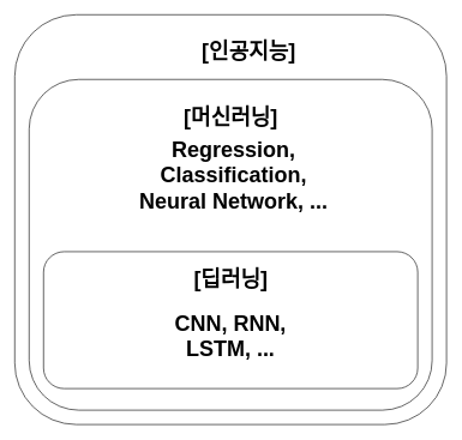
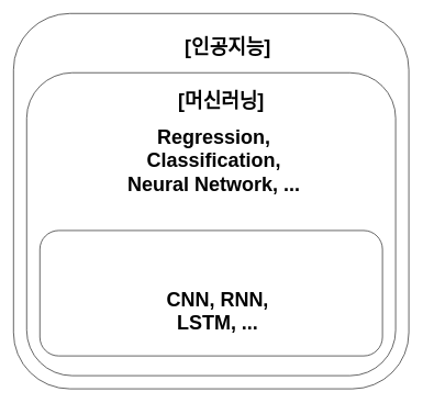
  <mxCell id="0" />
  <mxCell id="1" parent="0" />
  <mxCell id="2" value="" style="group" vertex="1" connectable="0" parent="1"><mxGeometry x="20" y="20" width="600" height="570" as="geometry" /></mxCell>
  <mxCell id="3" value="" style="rounded=1;whiteSpace=wrap;html=1;" vertex="1" parent="2"><mxGeometry width="600" height="570" as="geometry" /></mxCell>
  <mxCell id="4" value="&lt;b&gt;&lt;font style=&quot;font-size: 30px&quot;&gt;[인공지능]&lt;/font&gt;&lt;/b&gt;" style="text;html=1;strokeColor=none;fillColor=none;align=center;verticalAlign=middle;whiteSpace=wrap;rounded=0;" vertex="1" parent="2"><mxGeometry x="241.667" y="41.719" width="166.667" height="17.812" as="geometry" /></mxCell>
  <mxCell id="5" value="" style="group" vertex="1" connectable="0" parent="1"><mxGeometry x="40" y="110" width="560" height="460" as="geometry" /></mxCell>
  <mxCell id="6" value="" style="rounded=1;whiteSpace=wrap;html=1;" vertex="1" parent="5"><mxGeometry width="560" height="460" as="geometry" /></mxCell>
- <mxCell id="7" value="&lt;b&gt;&lt;font style=&quot;font-size: 30px&quot;&gt;[머신러닝]&lt;/font&gt;&lt;/b&gt;" style="text;html=1;strokeColor=none;fillColor=none;align=center;verticalAlign=middle;whiteSpace=wrap;rounded=0;" vertex="1" parent="5"><mxGeometry x="197.647" y="43.579" width="164.706" height="17.432" as="geometry" /></mxCell>
+ <mxCell id="7" value="&lt;b&gt;&lt;font style=&quot;font-size: 30px&quot;&gt;[머신러닝]&lt;/font&gt;&lt;/b&gt;" style="text;html=1;strokeColor=none;fillColor=none;align=center;verticalAlign=middle;whiteSpace=wrap;rounded=0;" vertex="1" parent="5"><mxGeometry x="212.647" y="33.579" width="164.706" height="17.432" as="geometry" /></mxCell>
  <mxCell id="8" value="&lt;span style=&quot;font-size: 30px&quot;&gt;&lt;b&gt;Regression, Classification, Neural Network, ...&lt;/b&gt;&lt;/span&gt;" style="text;html=1;strokeColor=none;fillColor=none;align=center;verticalAlign=middle;whiteSpace=wrap;rounded=0;" vertex="1" parent="5"><mxGeometry x="150" y="89.589" width="269.41" height="87.158" as="geometry" /></mxCell>
  <mxCell id="9" value="" style="group" vertex="1" connectable="0" parent="5"><mxGeometry x="20" y="239.58" width="520" height="190.42" as="geometry" /></mxCell>
  <mxCell id="10" value="" style="rounded=1;whiteSpace=wrap;html=1;" vertex="1" parent="9"><mxGeometry width="520" height="190.42" as="geometry" /></mxCell>
- <mxCell id="11" value="&lt;b&gt;&lt;font style=&quot;font-size: 30px&quot;&gt;[딥러닝]&lt;/font&gt;&lt;/b&gt;" style="text;html=1;strokeColor=none;fillColor=none;align=center;verticalAlign=middle;whiteSpace=wrap;rounded=0;" vertex="1" parent="9"><mxGeometry x="178.75" y="31.737" width="162.5" height="13.132" as="geometry" /></mxCell>
- <mxCell id="12" value="&lt;span style=&quot;font-size: 30px&quot;&gt;&lt;b&gt;CNN, RNN, LSTM, ...&lt;/b&gt;&lt;/span&gt;" style="text;html=1;strokeColor=none;fillColor=none;align=center;verticalAlign=middle;whiteSpace=wrap;rounded=0;" vertex="1" parent="9"><mxGeometry x="142.188" y="84.626" width="235.625" height="65.662" as="geometry" /></mxCell>
+ <mxCell id="12" value="&lt;span style=&quot;font-size: 30px&quot;&gt;&lt;b&gt;CNN, RNN, LSTM, ...&lt;/b&gt;&lt;/span&gt;" style="text;html=1;strokeColor=none;fillColor=none;align=center;verticalAlign=middle;whiteSpace=wrap;rounded=0;" vertex="1" parent="9"><mxGeometry x="152.188" y="89.626" width="235.625" height="65.662" as="geometry" /></mxCell>
